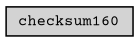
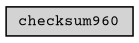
  digraph {
    rankdir=LR
    fontname="Courier Prime"
-   n1 [color=black fillcolor=lightgrey fontname="Courier Prime" fontsize=10 height=0.2 label=checksum160 shape=record style=filled width=0.4]
+   n1 [color=black fillcolor=lightgrey fontname="Courier Prime" fontsize=10 height=0.2 label=checksum960 shape=record style=filled width=0.4]
  }
